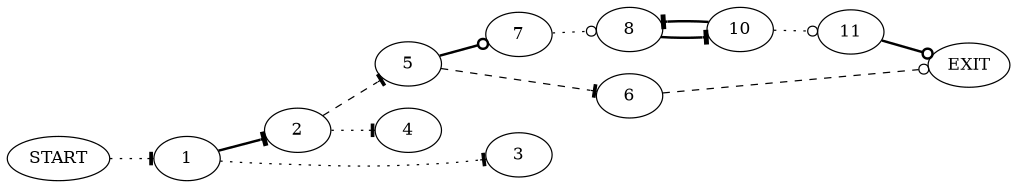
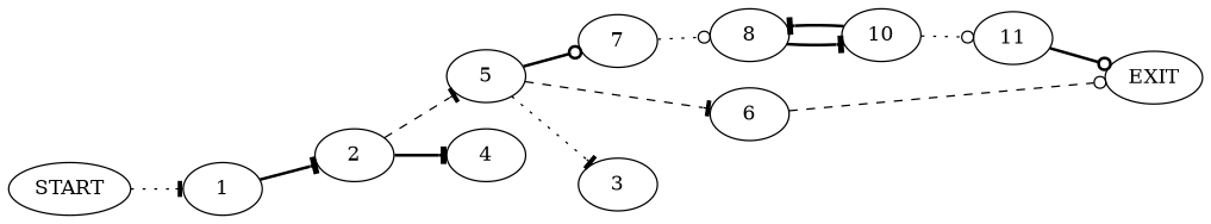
  digraph {
    rankdir=LR
    edge [arrowhead=tee style=bold]
    n1 [label=START]
    1
    2
    3
    n5 [label=EXIT]
    4
    5
    6
    7
    8
    10
    11
    n1 -> 1 [style=dotted]
    1 -> 2
-   1 -> 3 [style=dotted]
-   2 -> 4 [style=dotted]
+   5 -> 3 [style=dotted]
+   2 -> 4
    2 -> 5 [style=dashed]
    5 -> 6 [style=dashed]
    5 -> 7 [arrowhead=odot]
    6 -> n5 [arrowhead=odot style=dashed]
    7 -> 8 [arrowhead=odot style=dotted]
    8 -> 10
    10 -> 8
    10 -> 11 [arrowhead=odot style=dotted]
    11 -> n5 [arrowhead=odot]
  }
